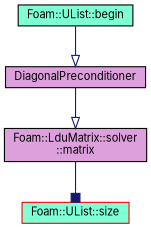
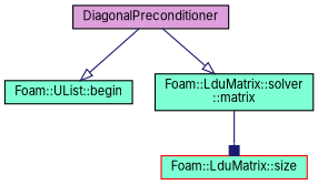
  digraph {
    fontname=Inter
    rankdir=TB
    node [color=black fillcolor=plum fontname=Inter fontsize=10 shape=record style=filled]
    edge [arrowhead=onormal color=midnightblue fontname=Inter fontsize=10 labelfontname=Helvetica labelfontsize=10 style=solid]
    n1 [fontcolor=black height=0.2 label=DiagonalPreconditioner width=0.4]
    n2 [fillcolor=aquamarine height=0.2 label="Foam::UList::begin" width=0.4]
-   n3 [height=0.2 label="Foam::LduMatrix::solver\l::matrix" width=0.4]
-   n4 [color=red fillcolor=aquamarine height=0.2 label="Foam::UList::size" width=0.4]
-   n2 -> n1
+   n3 [fillcolor=aquamarine height=0.2 label="Foam::LduMatrix::solver\l::matrix" width=0.4]
+   n4 [color=red fillcolor=aquamarine height=0.2 label="Foam::LduMatrix::size" width=0.4]
+   n1 -> n2
    n1 -> n3
    n3 -> n4 [arrowhead=box]
  }
